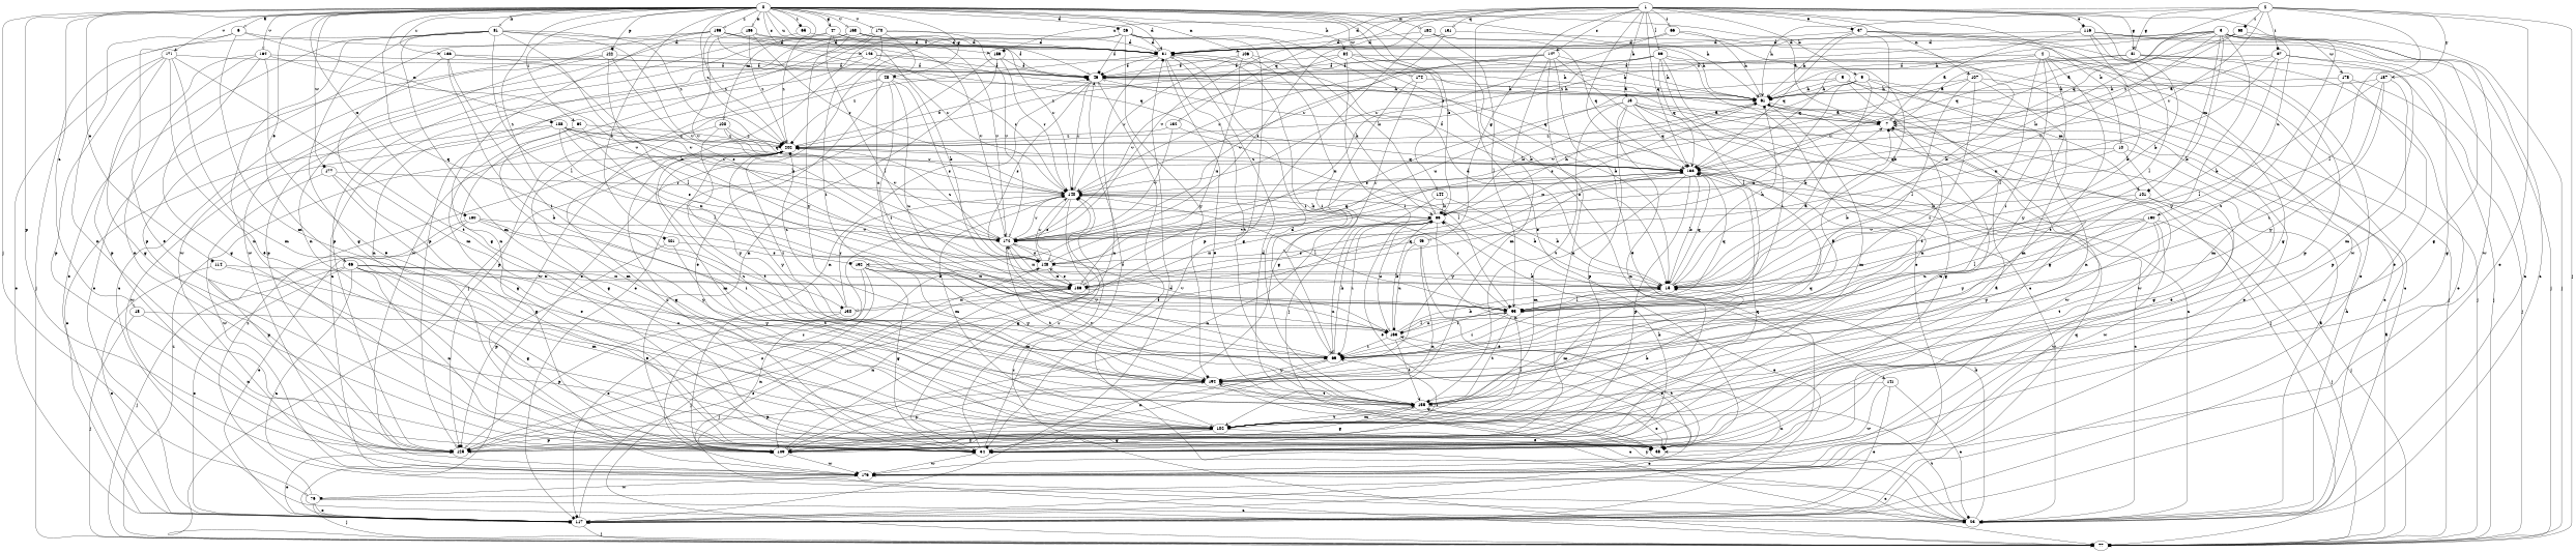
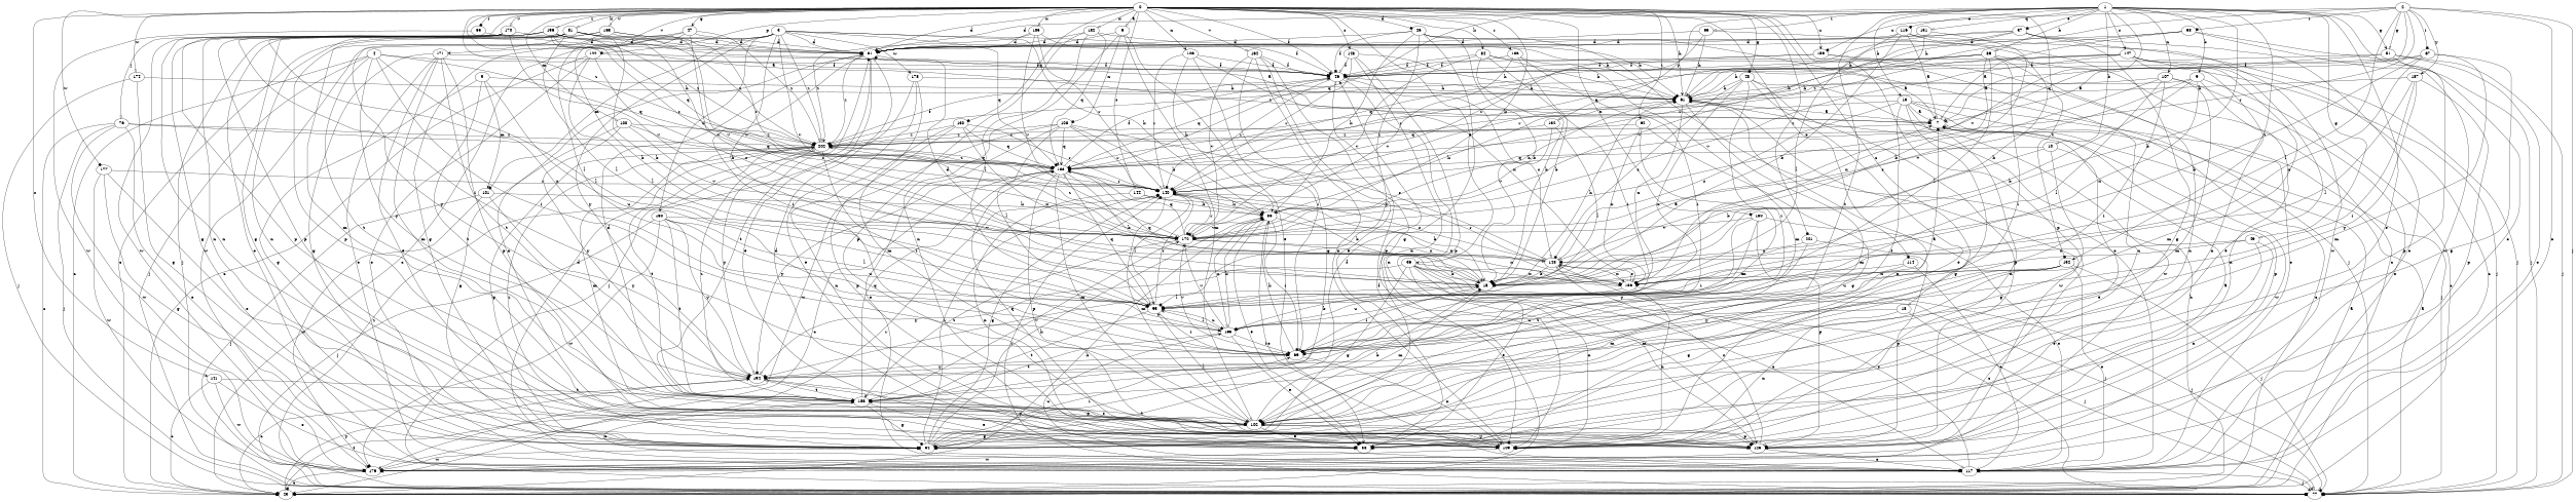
  strict digraph {
    edge [arrowhead=box]
    0
    6
    7
    18
    26
    31
    36
    46
    47
    48
    61
    62
    65
    76
    81
    84
    86
    100
    106
    114
    122
    125
    130
    136
    141
    143
    144
    152
    159
    164
    168
    170
    171
    174
    177
    180
    182
    185
    196
    201
    202
    38
    102
    108
    109
    179
    77
    163
    15
    117
    194
    54
    155
    69
    23
    186
    133
    140
    148
    172
    95
    1
    9
    10
    13
    37
    49
    51
    66
    89
    107
    116
    131
    132
    147
    2
    67
    68
    187
    3
    101
    160
    178
    4
    5
    0 -> 6 [arrowhead=onormal label=a]
    0 -> 7 [label=a]
    0 -> 18 [arrowhead=onormal label=c]
    0 -> 26 [label=d]
    0 -> 31 [arrowhead=vee label=d]
    0 -> 36 [arrowhead=vee label=e]
    0 -> 46 [arrowhead=onormal label=f]
    0 -> 47 [arrowhead=vee label=g]
    0 -> 48 [label=g]
    0 -> 61 [arrowhead=vee label=h]
    0 -> 62 [arrowhead=vee label=i]
    0 -> 65 [label=i]
    0 -> 76 [arrowhead=onormal label=j]
    0 -> 81 [arrowhead=onormal label=k]
    0 -> 84 [arrowhead=vee label=k]
    0 -> 86 [arrowhead=vee label=k]
    0 -> 100 [arrowhead=onormal label=m]
    0 -> 106 [arrowhead=vee label=n]
    0 -> 114 [label=o]
    0 -> 122 [label=p]
    0 -> 125 [arrowhead=onormal label=p]
    0 -> 130 [label=q]
    0 -> 136 [arrowhead=vee label=r]
    0 -> 141 [arrowhead=vee label=s]
    0 -> 143 [arrowhead=vee label=s]
    0 -> 144 [arrowhead=onormal label=s]
    0 -> 152 [label=t]
    0 -> 159 [arrowhead=vee label=u]
    0 -> 164 [arrowhead=onormal label=v]
    0 -> 168 [arrowhead=onormal label=v]
    0 -> 170 [arrowhead=onormal label=v]
    0 -> 171 [arrowhead=vee label=v]
    0 -> 174 [arrowhead=onormal label=w]
    0 -> 177 [label=w]
    0 -> 180 [label=x]
    0 -> 182 [arrowhead=onormal label=x]
    0 -> 185 [arrowhead=onormal label=x]
    0 -> 196 [arrowhead=onormal label=z]
    0 -> 201 [label=z]
    0 -> 202 [label=z]
    6 -> 31 [arrowhead=onormal label=d]
    6 -> 38 [arrowhead=vee label=e]
    6 -> 102 [arrowhead=onormal label=m]
    6 -> 108 [label=n]
    6 -> 109 [label=n]
    7 -> 202 [arrowhead=vee label=z]
    7 -> 179 [label=w]
    18 -> 109 [label=n]
    18 -> 77 [arrowhead=vee label=j]
    18 -> 163 [label=u]
    26 -> 31 [arrowhead=onormal label=d]
    26 -> 46 [label=f]
    26 -> 86 [arrowhead=onormal label=k]
    26 -> 77 [label=j]
    26 -> 15 [label=b]
    26 -> 117 [arrowhead=vee label=o]
    26 -> 194 [label=y]
    26 -> 54 [label=g]
    31 -> 46 [label=f]
    31 -> 202 [label=z]
    31 -> 38 [arrowhead=onormal label=e]
    31 -> 109 [arrowhead=onormal label=n]
-   31 -> 155 [arrowhead=onormal label=t]
+   31 -> 102 [arrowhead=onormal label=t]
    31 -> 69 [arrowhead=onormal label=i]
    36 -> 38 [arrowhead=vee label=e]
    36 -> 109 [arrowhead=onormal label=n]
    36 -> 77 [arrowhead=onormal label=j]
    36 -> 15 [arrowhead=vee label=b]
    36 -> 117 [arrowhead=onormal label=o]
    36 -> 194 [arrowhead=onormal label=y]
    36 -> 54 [arrowhead=onormal label=g]
    36 -> 23 [label=c]
    36 -> 186 [label=x]
    46 -> 61 [label=h]
    46 -> 109 [arrowhead=vee label=n]
    46 -> 133 [arrowhead=vee label=q]
    46 -> 140 [label=r]
    46 -> 148 [arrowhead=onormal label=s]
    47 -> 31 [arrowhead=onormal label=d]
    47 -> 202 [arrowhead=onormal label=z]
    47 -> 179 [arrowhead=onormal label=w]
    47 -> 15 [arrowhead=onormal label=b]
    47 -> 172 [arrowhead=vee label=v]
    47 -> 95 [arrowhead=onormal label=l]
    48 -> 61 [arrowhead=vee label=h]
    48 -> 125 [label=p]
    48 -> 38 [arrowhead=vee label=e]
    48 -> 179 [arrowhead=vee label=w]
    48 -> 163 [arrowhead=vee label=u]
    48 -> 69 [label=i]
    48 -> 148 [label=s]
    61 -> 7 [arrowhead=onormal label=a]
    61 -> 86 [arrowhead=vee label=k]
    61 -> 102 [label=m]
    61 -> 109 [label=n]
    61 -> 179 [arrowhead=vee label=w]
    61 -> 186 [label=x]
    62 -> 202 [arrowhead=onormal label=z]
    62 -> 102 [label=m]
    62 -> 54 [label=g]
    62 -> 186 [label=x]
    65 -> 31 [label=d]
    65 -> 179 [arrowhead=onormal label=w]
    76 -> 202 [arrowhead=onormal label=z]
-   179 -> 76 [label=w]
+   76 -> 179 [label=w]
    76 -> 77 [arrowhead=vee label=j]
    76 -> 117 [arrowhead=onormal label=o]
    76 -> 23 [label=c]
    76 -> 133 [arrowhead=onormal label=q]
    81 -> 31 [label=d]
    81 -> 202 [label=z]
    81 -> 102 [arrowhead=vee label=m]
    81 -> 109 [arrowhead=onormal label=n]
    81 -> 77 [arrowhead=vee label=j]
    81 -> 15 [arrowhead=vee label=b]
    81 -> 117 [label=o]
    81 -> 54 [label=g]
    81 -> 172 [label=v]
    81 -> 95 [label=l]
    84 -> 7 [arrowhead=vee label=a]
    84 -> 46 [label=f]
    84 -> 61 [arrowhead=vee label=h]
    84 -> 15 [label=b]
    84 -> 69 [arrowhead=onormal label=i]
    84 -> 172 [label=v]
    86 -> 61 [label=h]
    86 -> 38 [label=e]
    86 -> 163 [arrowhead=onormal label=u]
    86 -> 117 [arrowhead=vee label=o]
    86 -> 69 [label=i]
    86 -> 186 [arrowhead=vee label=x]
    86 -> 172 [arrowhead=vee label=v]
    100 -> 202 [label=z]
    100 -> 194 [label=y]
    100 -> 54 [label=g]
    100 -> 140 [arrowhead=vee label=r]
    100 -> 172 [arrowhead=vee label=v]
    106 -> 46 [arrowhead=onormal label=f]
    106 -> 86 [arrowhead=vee label=k]
    106 -> 69 [arrowhead=vee label=i]
    106 -> 186 [arrowhead=onormal label=x]
    106 -> 140 [arrowhead=onormal label=r]
    114 -> 102 [arrowhead=vee label=m]
    114 -> 117 [arrowhead=onormal label=o]
    114 -> 186 [label=x]
    122 -> 46 [label=f]
    122 -> 117 [label=o]
    122 -> 23 [arrowhead=onormal label=c]
    122 -> 148 [arrowhead=onormal label=s]
    122 -> 95 [arrowhead=vee label=l]
    125 -> 7 [arrowhead=onormal label=a]
    125 -> 117 [label=o]
    125 -> 148 [arrowhead=onormal label=s]
    130 -> 125 [arrowhead=onormal label=p]
    130 -> 202 [label=z]
    130 -> 109 [arrowhead=vee label=n]
-   186 -> 130 [arrowhead=onormal label=x]
+   130 -> 186 [arrowhead=onormal label=x]
    130 -> 133 [label=q]
    130 -> 140 [arrowhead=onormal label=r]
    136 -> 46 [arrowhead=onormal label=f]
    136 -> 102 [arrowhead=vee label=m]
-   136 -> 194 [label=b]
+   136 -> 15 [label=b]
    136 -> 69 [label=i]
    136 -> 172 [arrowhead=onormal label=v]
    141 -> 179 [arrowhead=onormal label=w]
    141 -> 117 [arrowhead=onormal label=o]
    141 -> 155 [arrowhead=onormal label=t]
    141 -> 23 [label=c]
    143 -> 46 [arrowhead=onormal label=f]
    143 -> 61 [arrowhead=onormal label=h]
    143 -> 125 [arrowhead=vee label=p]
    143 -> 109 [label=n]
    143 -> 140 [label=r]
    144 -> 86 [label=k]
    144 -> 109 [arrowhead=onormal label=n]
    144 -> 15 [arrowhead=vee label=b]
    152 -> 102 [arrowhead=onormal label=m]
    152 -> 77 [label=j]
    152 -> 117 [label=o]
    152 -> 194 [arrowhead=vee label=y]
    152 -> 54 [label=g]
    152 -> 186 [arrowhead=onormal label=x]
    159 -> 46 [arrowhead=onormal label=f]
    159 -> 109 [arrowhead=onormal label=n]
    159 -> 117 [label=o]
    159 -> 140 [arrowhead=vee label=r]
    164 -> 46 [arrowhead=vee label=f]
    164 -> 125 [arrowhead=onormal label=p]
    164 -> 38 [arrowhead=onormal label=e]
    164 -> 109 [arrowhead=onormal label=n]
    164 -> 54 [arrowhead=onormal label=g]
    164 -> 172 [label=v]
    168 -> 31 [arrowhead=onormal label=d]
    168 -> 125 [label=p]
    168 -> 194 [arrowhead=vee label=y]
    168 -> 23 [label=c]
    168 -> 140 [arrowhead=onormal label=r]
    168 -> 172 [arrowhead=onormal label=v]
    170 -> 31 [arrowhead=onormal label=d]
    170 -> 125 [arrowhead=onormal label=p]
    170 -> 109 [arrowhead=vee label=n]
    170 -> 179 [label=w]
    170 -> 163 [arrowhead=vee label=u]
    170 -> 69 [label=i]
    170 -> 172 [arrowhead=onormal label=v]
    171 -> 46 [arrowhead=vee label=f]
    171 -> 125 [arrowhead=vee label=p]
    171 -> 38 [label=e]
    171 -> 102 [label=m]
    171 -> 117 [arrowhead=onormal label=o]
    171 -> 54 [arrowhead=vee label=g]
    171 -> 155 [arrowhead=onormal label=t]
    174 -> 61 [label=h]
    174 -> 77 [label=j]
    174 -> 54 [arrowhead=onormal label=g]
    177 -> 38 [arrowhead=onormal label=e]
    177 -> 179 [label=w]
    177 -> 54 [label=g]
    177 -> 140 [arrowhead=vee label=r]
    180 -> 125 [label=p]
    180 -> 117 [label=o]
    180 -> 194 [arrowhead=vee label=y]
    180 -> 69 [arrowhead=vee label=i]
    180 -> 172 [arrowhead=onormal label=v]
    182 -> 31 [label=d]
    182 -> 61 [label=h]
    182 -> 125 [arrowhead=vee label=p]
    182 -> 133 [arrowhead=vee label=q]
    182 -> 95 [arrowhead=vee label=l]
    185 -> 31 [label=d]
    185 -> 46 [label=f]
    185 -> 202 [arrowhead=vee label=z]
    185 -> 140 [arrowhead=onormal label=r]
    185 -> 172 [arrowhead=onormal label=v]
    196 -> 7 [label=a]
    196 -> 31 [label=d]
    196 -> 125 [arrowhead=vee label=p]
    196 -> 202 [arrowhead=vee label=z]
    196 -> 109 [arrowhead=vee label=n]
    196 -> 54 [arrowhead=onormal label=g]
    196 -> 133 [arrowhead=onormal label=q]
    196 -> 140 [label=r]
    201 -> 125 [label=p]
    201 -> 155 [label=t]
    201 -> 148 [arrowhead=vee label=s]
    202 -> 46 [label=f]
    202 -> 102 [arrowhead=vee label=m]
    202 -> 194 [arrowhead=onormal label=y]
    202 -> 54 [arrowhead=onormal label=g]
    202 -> 155 [arrowhead=onormal label=t]
    202 -> 69 [arrowhead=vee label=i]
    202 -> 133 [label=q]
    38 -> 31 [arrowhead=onormal label=d]
    102 -> 125 [label=p]
    102 -> 38 [label=e]
    102 -> 109 [arrowhead=vee label=y]
    102 -> 15 [label=b]
    102 -> 54 [arrowhead=onormal label=g]
    102 -> 155 [arrowhead=vee label=t]
    102 -> 95 [arrowhead=vee label=l]
    108 -> 86 [arrowhead=vee label=k]
    108 -> 202 [label=z]
    108 -> 179 [arrowhead=vee label=w]
    108 -> 117 [arrowhead=onormal label=o]
    108 -> 133 [arrowhead=vee label=q]
    108 -> 140 [arrowhead=onormal label=r]
    108 -> 148 [arrowhead=onormal label=s]
    108 -> 95 [arrowhead=vee label=l]
    109 -> 179 [label=w]
    109 -> 194 [arrowhead=onormal label=y]
    109 -> 133 [label=q]
    179 -> 23 [label=c]
    179 -> 140 [label=r]
    77 -> 7 [arrowhead=vee label=a]
    77 -> 202 [arrowhead=vee label=z]
    77 -> 140 [label=r]
    163 -> 86 [label=k]
    163 -> 38 [label=e]
    163 -> 15 [label=b]
    163 -> 155 [arrowhead=vee label=t]
    163 -> 69 [label=i]
    163 -> 172 [arrowhead=onormal label=v]
    163 -> 95 [arrowhead=vee label=l]
    15 -> 7 [arrowhead=vee label=a]
    15 -> 31 [label=d]
    15 -> 61 [label=h]
    15 -> 102 [label=m]
    15 -> 69 [label=i]
    15 -> 133 [arrowhead=vee label=q]
    15 -> 95 [label=l]
    117 -> 31 [label=d]
    117 -> 77 [arrowhead=vee label=j]
    117 -> 163 [arrowhead=vee label=u]
    117 -> 148 [arrowhead=vee label=s]
    194 -> 125 [label=p]
    194 -> 155 [arrowhead=vee label=t]
    194 -> 23 [label=c]
    54 -> 46 [arrowhead=vee label=f]
    54 -> 86 [label=k]
    54 -> 202 [arrowhead=onormal label=z]
    54 -> 179 [arrowhead=vee label=w]
    54 -> 69 [arrowhead=vee label=i]
    54 -> 140 [label=r]
    155 -> 31 [arrowhead=onormal label=d]
    155 -> 202 [arrowhead=onormal label=z]
    155 -> 38 [arrowhead=onormal label=e]
-   155 -> 102 [label=m]
+   155 -> 102 [label=s]
    155 -> 117 [arrowhead=vee label=o]
    155 -> 54 [label=g]
    155 -> 133 [arrowhead=onormal label=q]
    155 -> 172 [arrowhead=vee label=v]
    69 -> 7 [label=a]
    69 -> 86 [arrowhead=vee label=k]
    69 -> 109 [arrowhead=vee label=n]
    69 -> 194 [label=y]
    69 -> 172 [arrowhead=vee label=v]
    23 -> 7 [label=a]
    23 -> 46 [arrowhead=onormal label=f]
    23 -> 61 [label=h]
    23 -> 86 [arrowhead=onormal label=k]
    23 -> 194 [arrowhead=vee label=y]
    23 -> 155 [arrowhead=vee label=t]
    186 -> 109 [arrowhead=onormal label=n]
    186 -> 77 [arrowhead=onormal label=j]
    186 -> 163 [arrowhead=onormal label=u]
    186 -> 148 [arrowhead=vee label=s]
    133 -> 46 [arrowhead=onormal label=f]
    133 -> 125 [label=p]
    133 -> 202 [arrowhead=vee label=z]
    133 -> 102 [arrowhead=vee label=m]
    133 -> 15 [arrowhead=vee label=b]
    133 -> 194 [label=y]
    133 -> 23 [arrowhead=vee label=c]
    133 -> 140 [label=r]
    140 -> 86 [label=k]
    140 -> 102 [arrowhead=vee label=m]
    140 -> 15 [arrowhead=vee label=b]
    140 -> 54 [arrowhead=onormal label=g]
    140 -> 148 [arrowhead=onormal label=s]
    140 -> 95 [arrowhead=vee label=l]
    148 -> 15 [arrowhead=vee label=b]
    148 -> 186 [arrowhead=vee label=x]
    148 -> 140 [arrowhead=vee label=r]
    172 -> 202 [arrowhead=onormal label=z]
    172 -> 155 [arrowhead=vee label=t]
    172 -> 186 [label=x]
    172 -> 133 [arrowhead=vee label=q]
    172 -> 140 [arrowhead=vee label=r]
    172 -> 148 [arrowhead=onormal label=s]
    95 -> 163 [label=u]
    95 -> 155 [arrowhead=onormal label=t]
    95 -> 69 [arrowhead=vee label=i]
    95 -> 133 [arrowhead=onormal label=q]
    95 -> 140 [label=r]
    1 -> 31 [arrowhead=vee label=d]
    1 -> 152 [arrowhead=vee label=t]
    1 -> 38 [arrowhead=vee label=e]
    1 -> 15 [label=b]
    1 -> 117 [label=o]
    1 -> 155 [label=t]
    1 -> 133 [label=q]
    1 -> 172 [arrowhead=onormal label=v]
    1 -> 9 [arrowhead=vee label=b]
    1 -> 10 [arrowhead=onormal label=b]
    1 -> 13 [arrowhead=vee label=b]
    1 -> 37 [label=e]
    1 -> 49 [arrowhead=onormal label=g]
    1 -> 51 [arrowhead=vee label=g]
    1 -> 66 [arrowhead=onormal label=i]
-   1 -> 89 [arrowhead=onormal label=l]
+   1 -> 89 [arrowhead=onormal label=b]
    1 -> 107 [arrowhead=vee label=n]
    1 -> 116 [label=o]
    1 -> 131 [arrowhead=onormal label=q]
-   1 -> 132 [arrowhead=onormal label=q]
+   1 -> 132 [arrowhead=onormal label=y]
    1 -> 147 [arrowhead=vee label=s]
    9 -> 61 [label=h]
    9 -> 109 [arrowhead=vee label=n]
    9 -> 15 [arrowhead=onormal label=b]
    9 -> 23 [arrowhead=onormal label=c]
    9 -> 186 [arrowhead=onormal label=x]
    9 -> 172 [arrowhead=vee label=v]
    10 -> 38 [label=e]
    10 -> 15 [arrowhead=vee label=b]
    10 -> 54 [arrowhead=vee label=g]
    10 -> 133 [label=q]
    13 -> 7 [arrowhead=vee label=a]
    13 -> 125 [arrowhead=onormal label=p]
    13 -> 109 [arrowhead=onormal label=n]
    13 -> 77 [label=j]
    13 -> 54 [arrowhead=onormal label=g]
    13 -> 155 [arrowhead=vee label=t]
    13 -> 23 [arrowhead=onormal label=c]
    13 -> 133 [arrowhead=vee label=q]
    13 -> 148 [arrowhead=onormal label=s]
    37 -> 31 [arrowhead=onormal label=d]
    37 -> 61 [arrowhead=vee label=h]
    37 -> 179 [arrowhead=vee label=w]
    37 -> 117 [label=o]
    37 -> 54 [label=g]
    37 -> 133 [label=q]
    37 -> 172 [label=v]
    49 -> 38 [label=e]
    49 -> 109 [arrowhead=vee label=n]
    49 -> 163 [label=u]
    49 -> 148 [label=s]
    51 -> 7 [arrowhead=vee label=a]
    51 -> 46 [arrowhead=vee label=f]
    51 -> 125 [arrowhead=onormal label=p]
    51 -> 77 [arrowhead=vee label=j]
    51 -> 117 [label=o]
    66 -> 31 [label=d]
    66 -> 61 [arrowhead=onormal label=h]
    66 -> 15 [label=b]
    66 -> 140 [arrowhead=vee label=r]
    89 -> 46 [arrowhead=vee label=f]
    89 -> 202 [arrowhead=vee label=z]
    89 -> 109 [arrowhead=vee label=n]
    89 -> 77 [label=j]
    89 -> 69 [arrowhead=onormal label=i]
    89 -> 186 [arrowhead=onormal label=x]
    89 -> 133 [arrowhead=vee label=q]
    89 -> 95 [label=l]
    107 -> 61 [label=h]
    107 -> 102 [label=m]
    107 -> 117 [arrowhead=vee label=o]
    107 -> 69 [label=i]
    107 -> 148 [arrowhead=onormal label=s]
    107 -> 95 [arrowhead=onormal label=l]
    116 -> 7 [arrowhead=onormal label=a]
    116 -> 31 [label=d]
    116 -> 77 [label=j]
    116 -> 15 [label=b]
    116 -> 23 [arrowhead=onormal label=c]
    116 -> 95 [label=l]
    131 -> 31 [label=d]
    131 -> 15 [arrowhead=onormal label=b]
    131 -> 140 [arrowhead=vee label=r]
    132 -> 202 [label=z]
    132 -> 172 [arrowhead=onormal label=v]
    132 -> 95 [label=l]
    147 -> 46 [arrowhead=onormal label=f]
    147 -> 61 [arrowhead=onormal label=h]
    147 -> 38 [label=e]
    147 -> 102 [arrowhead=vee label=m]
    147 -> 109 [arrowhead=onormal label=n]
    147 -> 23 [arrowhead=vee label=c]
    147 -> 140 [arrowhead=vee label=r]
    147 -> 172 [label=v]
    2 -> 61 [arrowhead=vee label=h]
    2 -> 159 [label=u]
    2 -> 77 [arrowhead=onormal label=j]
    2 -> 117 [arrowhead=vee label=o]
    2 -> 133 [label=q]
    2 -> 140 [label=r]
    2 -> 95 [label=l]
    2 -> 51 [arrowhead=onormal label=g]
    2 -> 67 [label=i]
    2 -> 68 [label=i]
    2 -> 187 [arrowhead=vee label=y]
    67 -> 7 [arrowhead=vee label=a]
    67 -> 46 [label=f]
    67 -> 102 [arrowhead=vee label=m]
    67 -> 15 [label=b]
    67 -> 54 [arrowhead=onormal label=g]
    67 -> 186 [label=x]
    68 -> 7 [arrowhead=onormal label=a]
    68 -> 31 [arrowhead=vee label=d]
    68 -> 202 [label=z]
    68 -> 179 [label=w]
    68 -> 77 [arrowhead=onormal label=j]
    187 -> 61 [arrowhead=vee label=h]
    187 -> 125 [arrowhead=vee label=p]
    187 -> 194 [label=y]
    187 -> 69 [arrowhead=vee label=i]
    187 -> 95 [arrowhead=onormal label=l]
    3 -> 31 [arrowhead=onormal label=d]
    3 -> 61 [label=h]
    3 -> 86 [arrowhead=vee label=k]
    3 -> 202 [arrowhead=onormal label=z]
    3 -> 15 [arrowhead=onormal label=b]
    3 -> 194 [arrowhead=vee label=y]
    3 -> 54 [arrowhead=vee label=g]
    3 -> 23 [label=c]
    3 -> 133 [label=q]
    3 -> 172 [arrowhead=vee label=v]
    3 -> 101 [label=m]
    3 -> 160 [arrowhead=vee label=u]
    3 -> 178 [arrowhead=vee label=w]
    101 -> 86 [arrowhead=onormal label=k]
    101 -> 179 [label=w]
    101 -> 77 [arrowhead=vee label=j]
    101 -> 194 [arrowhead=onormal label=y]
    160 -> 179 [label=w]
    160 -> 77 [label=j]
    160 -> 163 [arrowhead=onormal label=u]
    160 -> 194 [arrowhead=onormal label=y]
    160 -> 155 [label=t]
    160 -> 172 [arrowhead=onormal label=v]
    160 -> 95 [arrowhead=onormal label=l]
    178 -> 61 [arrowhead=onormal label=h]
    178 -> 38 [arrowhead=vee label=e]
    178 -> 102 [arrowhead=onormal label=m]
    178 -> 77 [label=j]
    4 -> 46 [arrowhead=onormal label=f]
    4 -> 77 [label=j]
    4 -> 194 [label=y]
    4 -> 155 [arrowhead=vee label=t]
    4 -> 69 [arrowhead=vee label=i]
    4 -> 23 [arrowhead=vee label=c]
    4 -> 133 [arrowhead=vee label=q]
    4 -> 95 [arrowhead=vee label=l]
    5 -> 61 [label=h]
-   5 -> 148 [arrowhead=onormal label=u]
+   5 -> 163 [arrowhead=onormal label=u]
    5 -> 54 [arrowhead=vee label=g]
    5 -> 155 [arrowhead=onormal label=t]
    5 -> 101 [arrowhead=vee label=m]
  }
